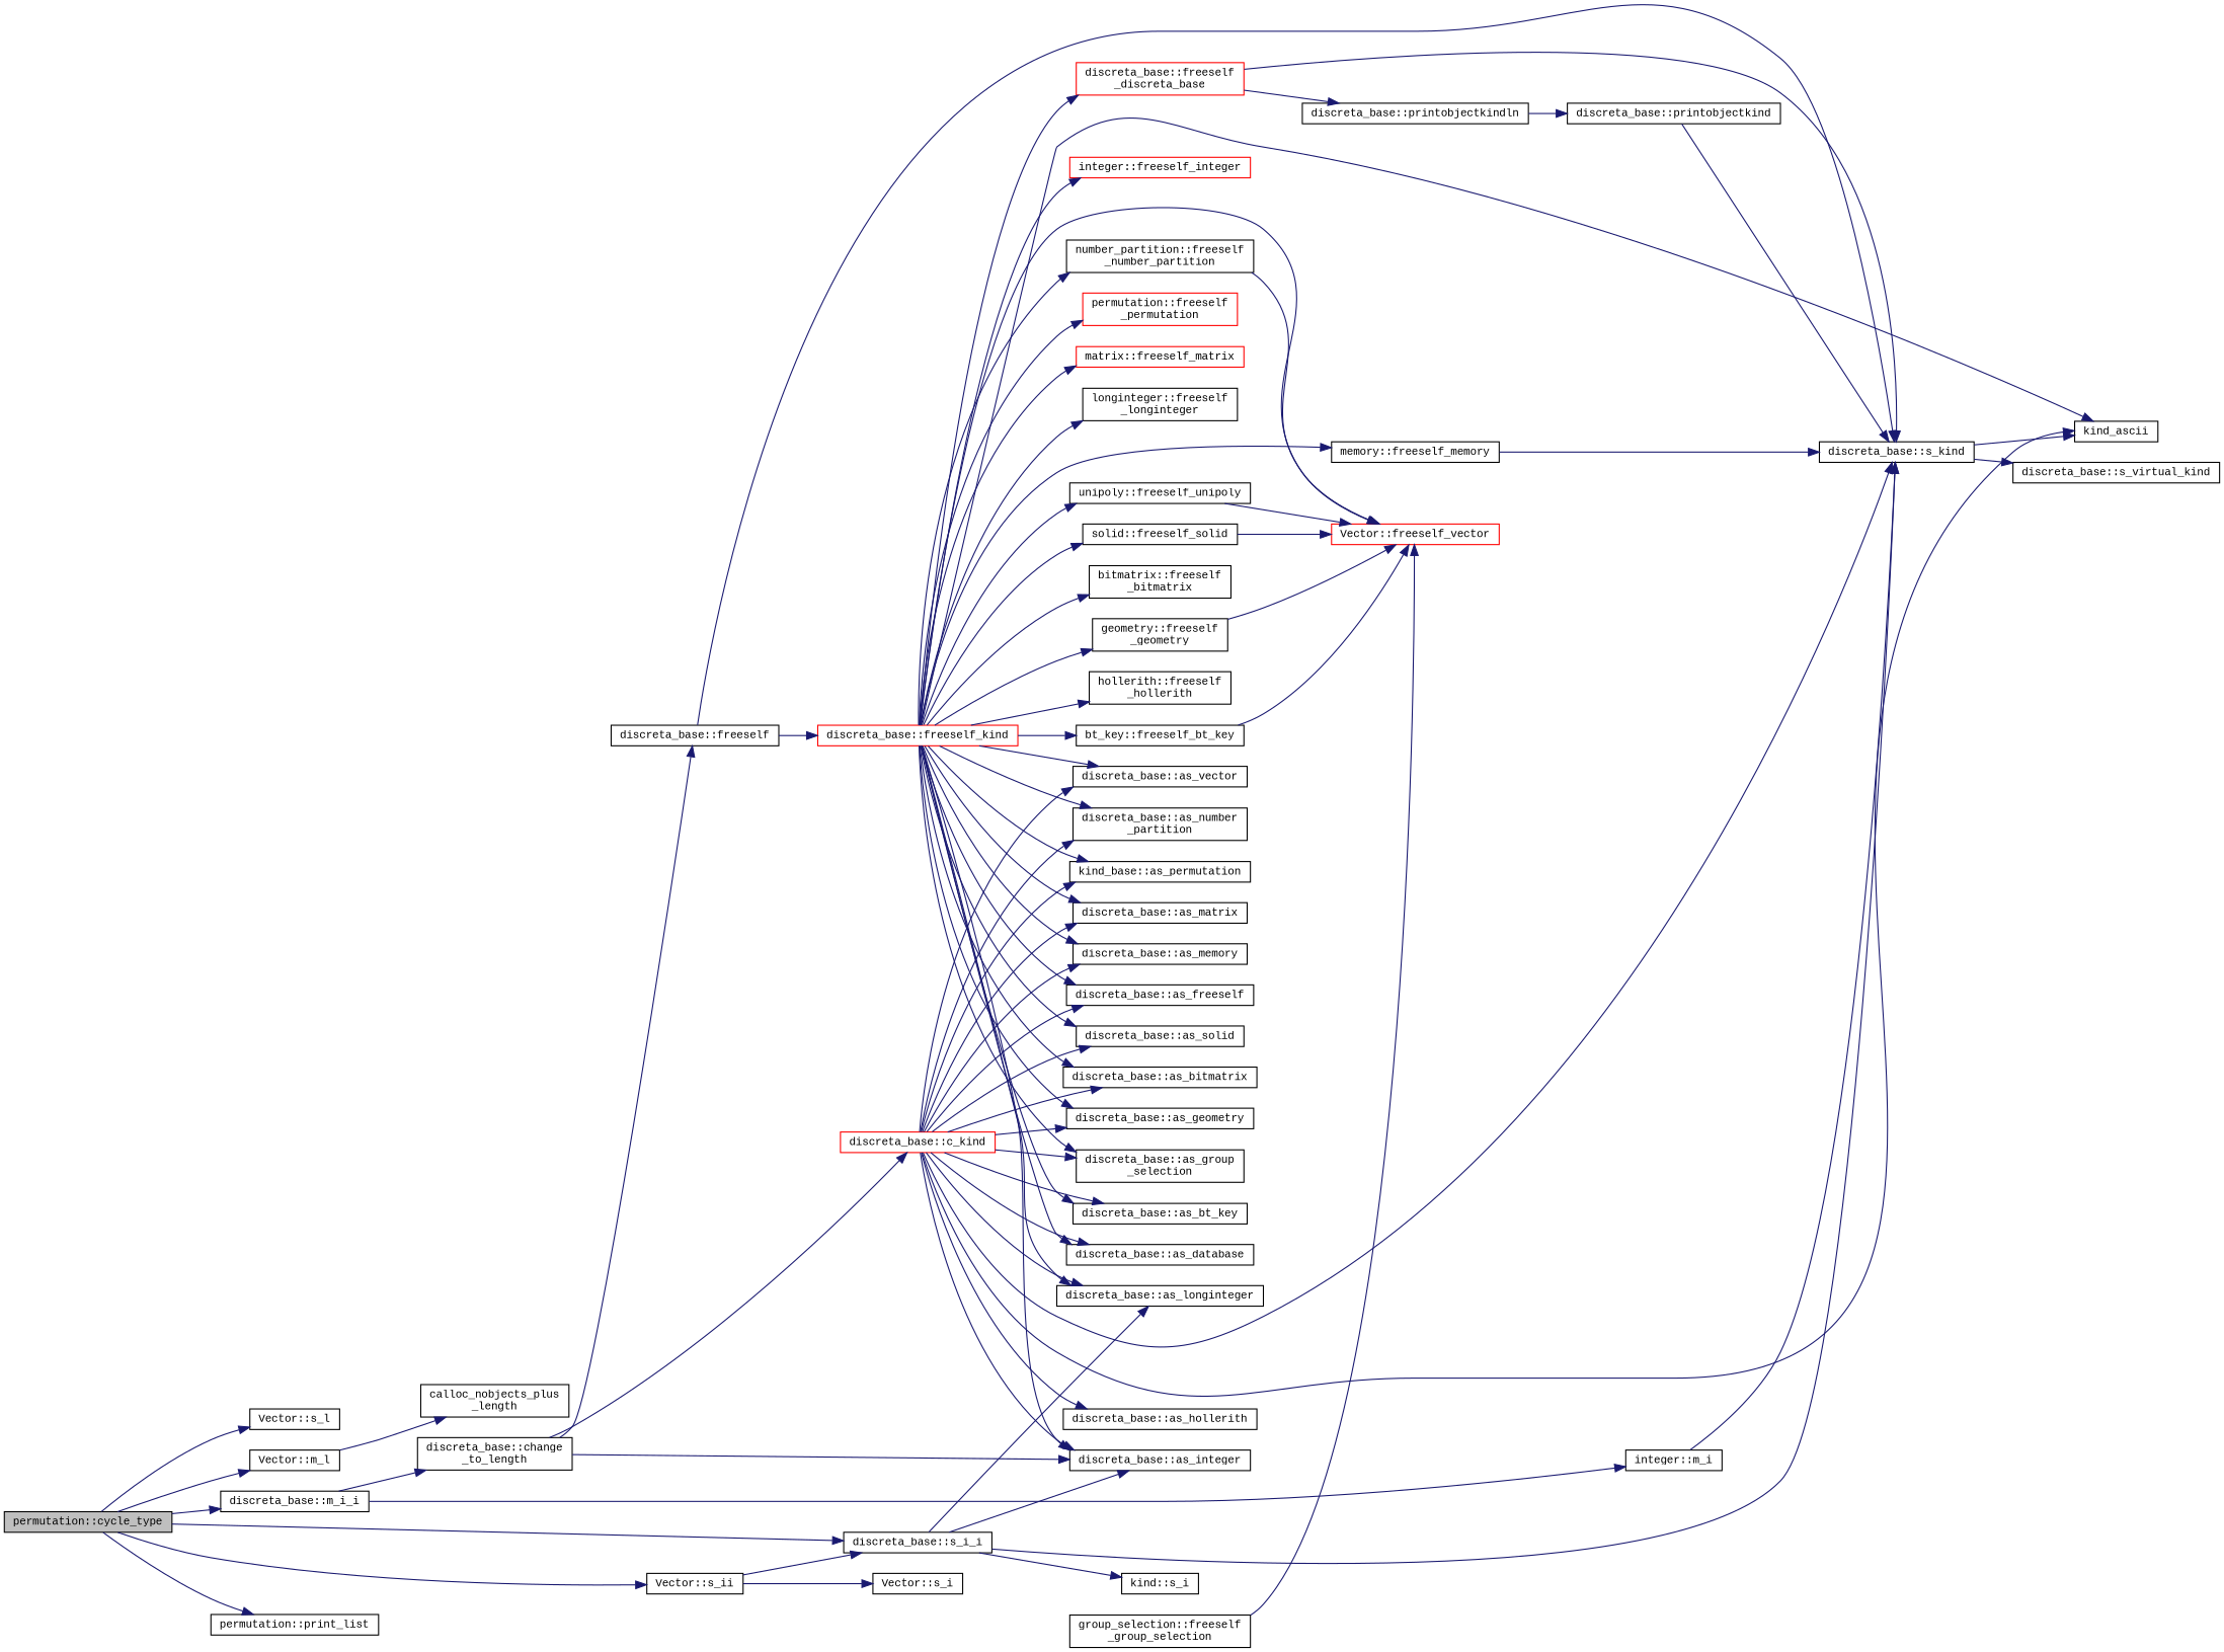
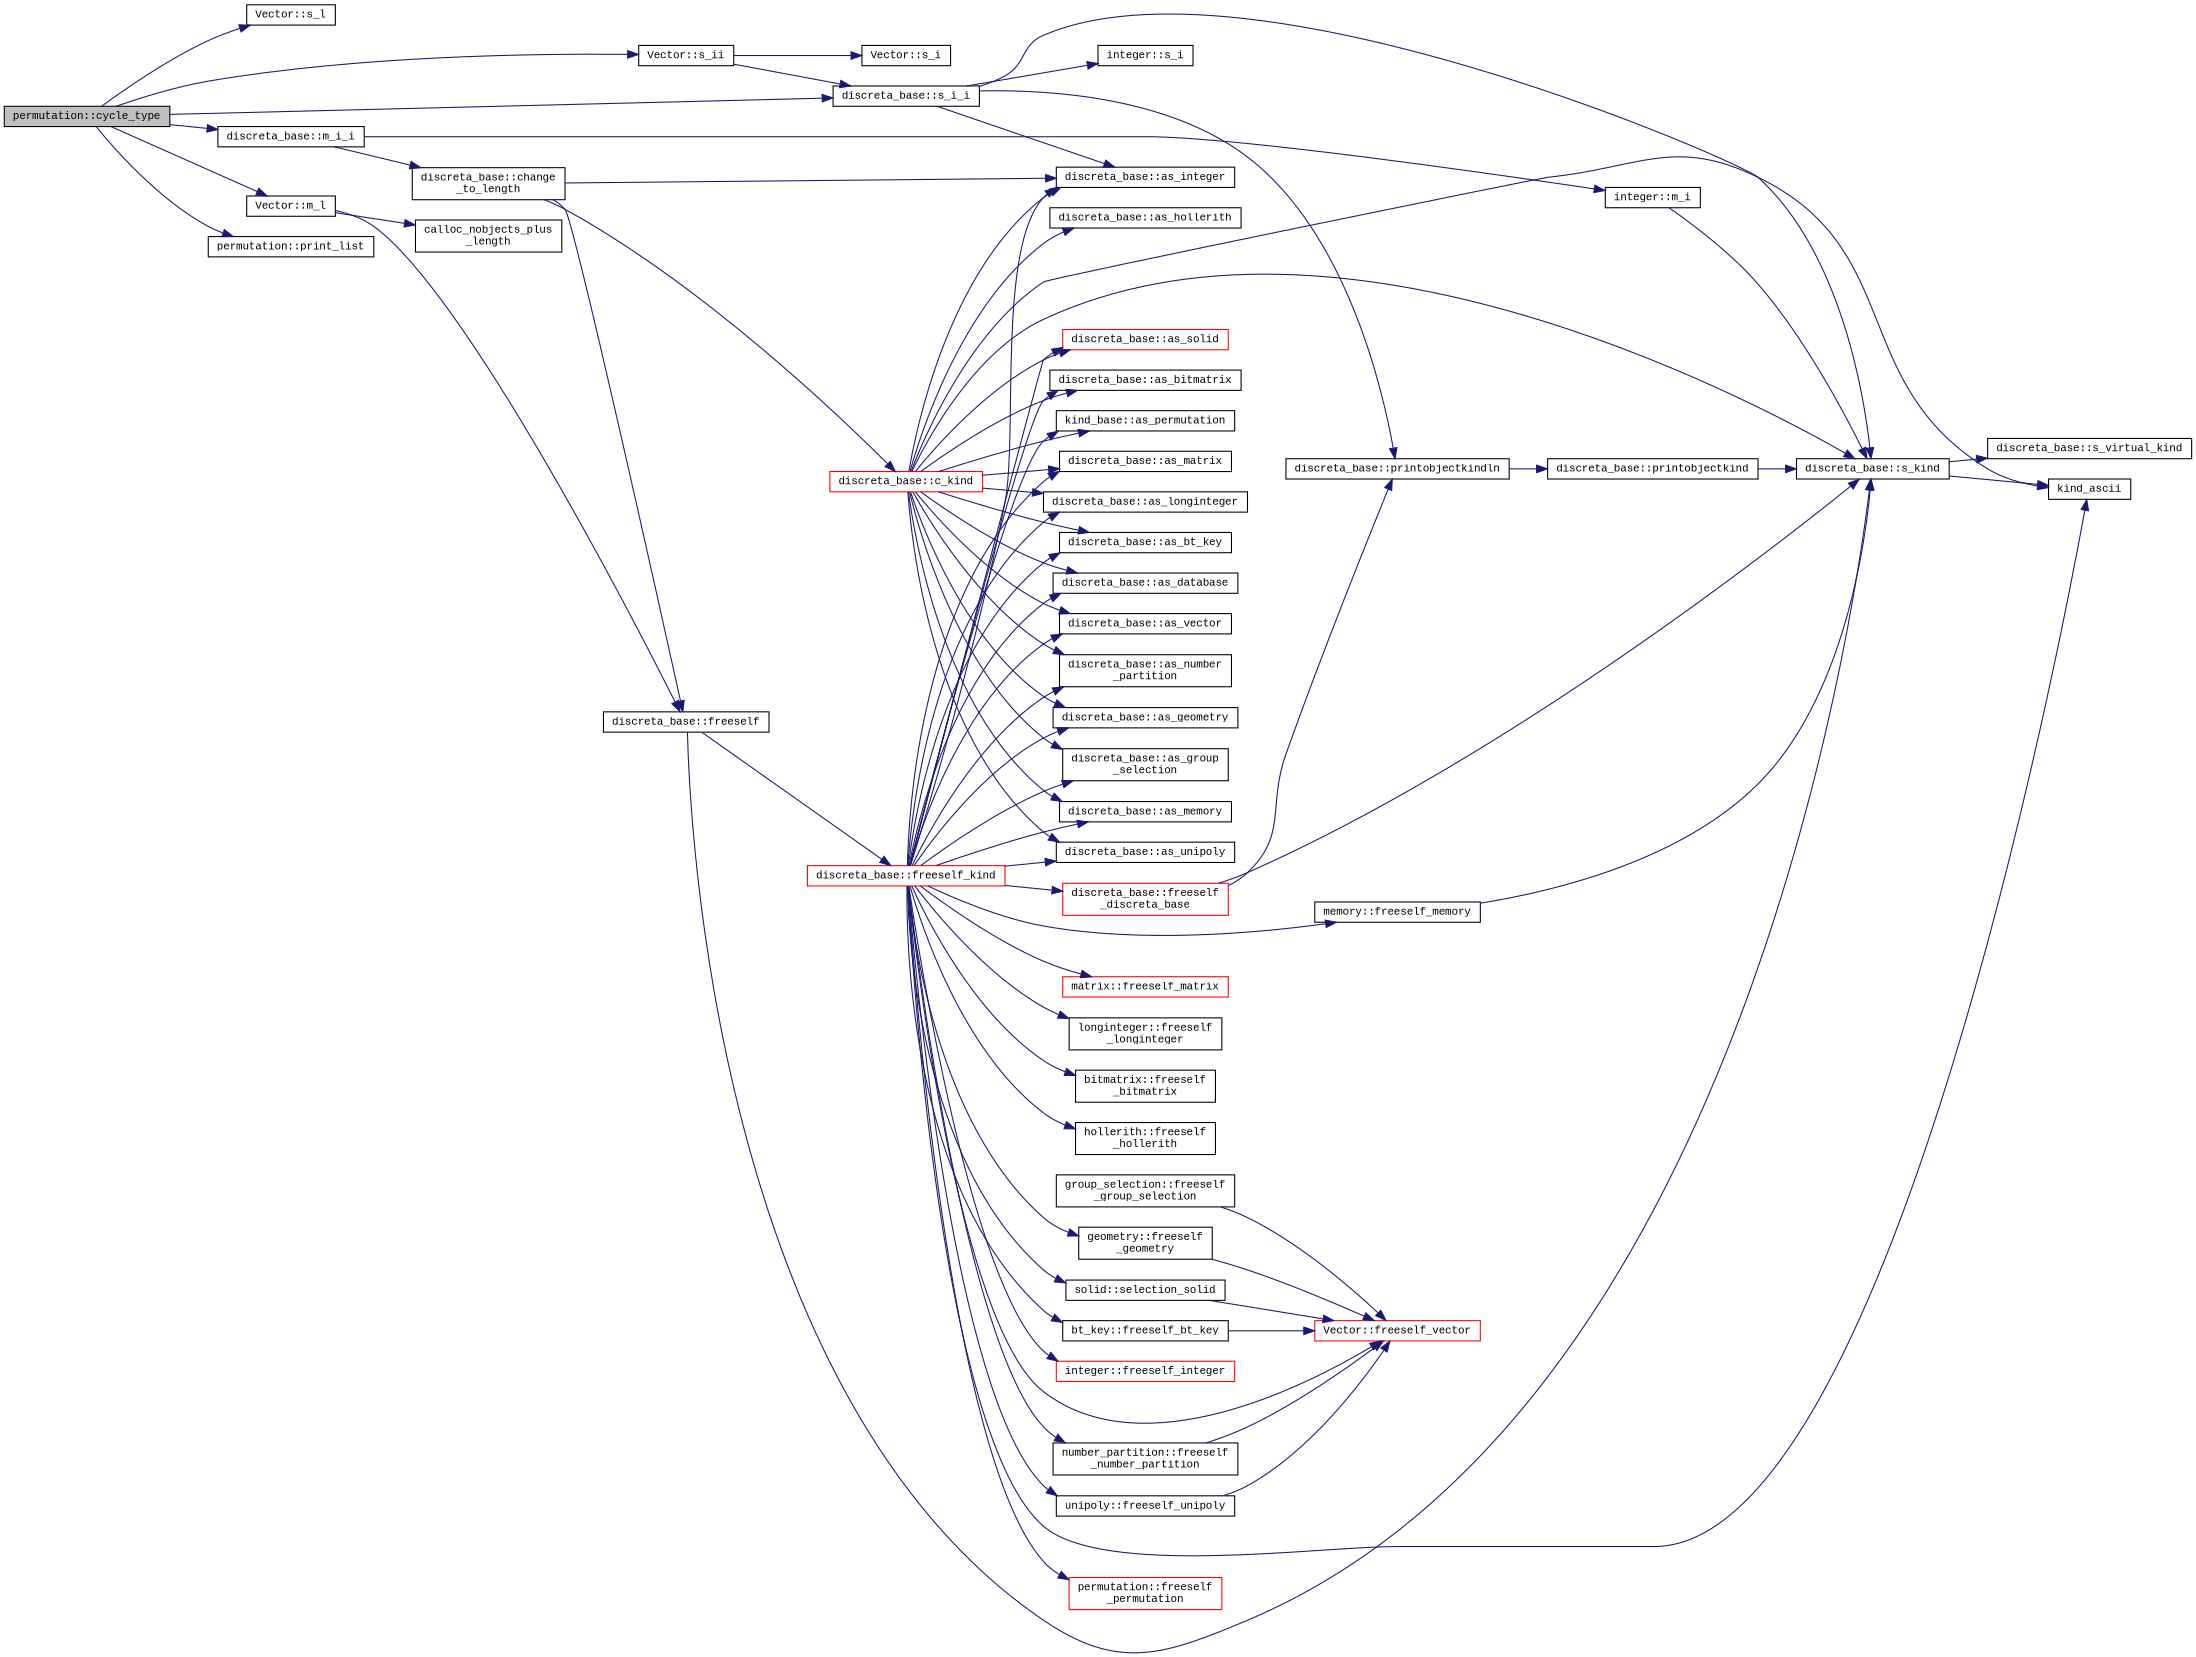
  digraph {
    fontname="Liberation Mono"
    rankdir=LR
    node [color=black fillcolor=white fontname="Liberation Mono" fontsize=10 shape=record style=filled]
    edge [color=midnightblue fontname="Liberation Mono" fontsize=10 labelfontname=Helvetica labelfontsize=10 style=solid]
    n1 [fillcolor=grey75 fontcolor=black height=0.2 label="permutation::cycle_type" width=0.4]
    n2 [height=0.2 label="Vector::s_l" width=0.4]
    n3 [height=0.2 label="Vector::m_l" width=0.4]
    n4 [height=0.2 label="discreta_base::m_i_i" width=0.4]
    n5 [height=0.2 label="discreta_base::s_i_i" width=0.4]
    n6 [height=0.2 label="Vector::s_ii" width=0.4]
    n7 [height=0.2 label="permutation::print_list" width=0.4]
    n8 [height=0.2 label="discreta_base::freeself" width=0.4]
    n9 [height=0.2 label="calloc_nobjects_plus\l_length" width=0.4]
    n10 [height=0.2 label="discreta_base::change\l_to_length" width=0.4]
    n11 [height=0.2 label="integer::m_i" width=0.4]
    n12 [height=0.2 label="discreta_base::s_kind" width=0.4]
    n13 [height=0.2 label="discreta_base::as_integer" width=0.4]
    n14 [height=0.2 label="discreta_base::printobjectkindln" width=0.4]
-   n15 [height=0.2 label="kind::s_i" width=0.4]
+   n15 [height=0.2 label="integer::s_i" width=0.4]
    n16 [height=0.2 label="Vector::s_i" width=0.4]
    n17 [color=red height=0.2 label="discreta_base::freeself_kind" width=0.4]
    n18 [color=red height=0.2 label="discreta_base::freeself\l_discreta_base" width=0.4]
    n19 [height=0.2 label=kind_ascii width=0.4]
    n20 [color=red height=0.2 label="integer::freeself_integer" width=0.4]
    n21 [height=0.2 label="discreta_base::as_vector" width=0.4]
    n22 [color=red height=0.2 label="Vector::freeself_vector" width=0.4]
    n23 [height=0.2 label="discreta_base::as_number\l_partition" width=0.4]
    n24 [height=0.2 label="number_partition::freeself\l_number_partition" width=0.4]
    n25 [height=0.2 label="kind_base::as_permutation" width=0.4]
    n26 [color=red height=0.2 label="permutation::freeself\l_permutation" width=0.4]
    n27 [height=0.2 label="discreta_base::as_matrix" width=0.4]
    n28 [color=red height=0.2 label="matrix::freeself_matrix" width=0.4]
    n29 [height=0.2 label="discreta_base::as_longinteger" width=0.4]
    n30 [height=0.2 label="longinteger::freeself\l_longinteger" width=0.4]
    n31 [height=0.2 label="discreta_base::as_memory" width=0.4]
    n32 [height=0.2 label="memory::freeself_memory" width=0.4]
-   n33 [height=0.2 label="discreta_base::as_freeself" width=0.4]
+   n33 [height=0.2 label="discreta_base::as_unipoly" width=0.4]
    n34 [height=0.2 label="unipoly::freeself_unipoly" width=0.4]
-   n35 [height=0.2 label="discreta_base::as_solid" width=0.4]
-   n36 [height=0.2 label="solid::freeself_solid" width=0.4]
+   n35 [color=red height=0.2 label="discreta_base::as_solid" width=0.4]
+   n36 [height=0.2 label="solid::selection_solid" width=0.4]
    n37 [height=0.2 label="discreta_base::as_bitmatrix" width=0.4]
    n38 [height=0.2 label="bitmatrix::freeself\l_bitmatrix" width=0.4]
    n39 [height=0.2 label="discreta_base::as_geometry" width=0.4]
    n40 [height=0.2 label="geometry::freeself\l_geometry" width=0.4]
    n41 [height=0.2 label="hollerith::freeself\l_hollerith" width=0.4]
    n42 [height=0.2 label="discreta_base::as_group\l_selection" width=0.4]
    n43 [height=0.2 label="discreta_base::as_bt_key" width=0.4]
    n44 [height=0.2 label="bt_key::freeself_bt_key" width=0.4]
    n45 [height=0.2 label="discreta_base::as_database" width=0.4]
    n46 [height=0.2 label="discreta_base::s_virtual_kind" width=0.4]
    n47 [height=0.2 label="discreta_base::as_hollerith" width=0.4]
    n48 [height=0.2 label="group_selection::freeself\l_group_selection" width=0.4]
    n49 [height=0.2 label="discreta_base::printobjectkind" width=0.4]
    n50 [color=red height=0.2 label="discreta_base::c_kind" width=0.4]
    n1 -> n2
    n1 -> n3
    n1 -> n4
    n1 -> n5
    n1 -> n6
    n1 -> n7
+   n3 -> n8
    n3 -> n9
    n4 -> n10
    n4 -> n11
    n5 -> n12
    n5 -> n13
-   n5 -> n29
+   n5 -> n14
    n5 -> n15
    n6 -> n5
    n6 -> n16
    n8 -> n12
    n8 -> n17
    n10 -> n8
    n10 -> n13
    n10 -> n50
    n11 -> n12
    n12 -> n19
    n12 -> n46
    n14 -> n49
    n17 -> n13
    n17 -> n18
    n17 -> n19
    n17 -> n20
    n17 -> n21
    n17 -> n22
    n17 -> n23
    n17 -> n24
    n17 -> n25
    n17 -> n26
    n17 -> n27
    n17 -> n28
    n17 -> n29
    n17 -> n30
    n17 -> n31
    n17 -> n32
    n17 -> n33
    n17 -> n34
    n17 -> n35
    n17 -> n36
    n17 -> n37
    n17 -> n38
    n17 -> n39
    n17 -> n40
    n17 -> n41
    n17 -> n42
    n17 -> n43
    n17 -> n44
    n17 -> n45
    n18 -> n12
    n18 -> n14
    n24 -> n22
    n32 -> n12
    n34 -> n22
    n36 -> n22
    n40 -> n22
    n44 -> n22
    n48 -> n22
    n49 -> n12
    n50 -> n12
    n50 -> n13
    n50 -> n19
    n50 -> n21
    n50 -> n23
    n50 -> n25
    n50 -> n27
    n50 -> n29
    n50 -> n31
    n50 -> n33
    n50 -> n35
    n50 -> n37
    n50 -> n39
    n50 -> n42
    n50 -> n43
    n50 -> n45
    n50 -> n47
  }
